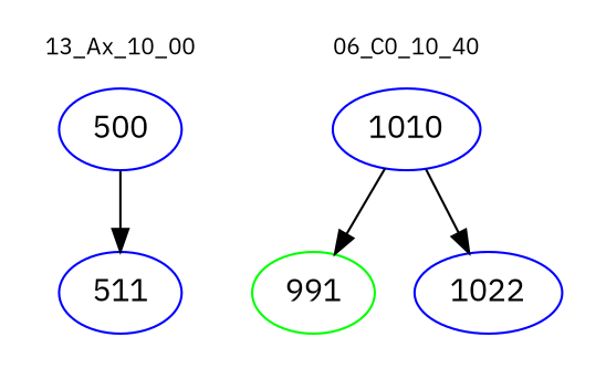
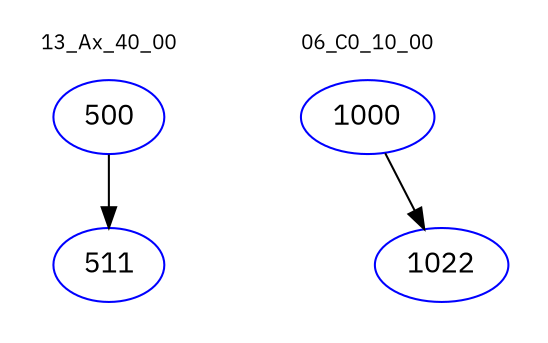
  digraph {
    fontname="IBM Plex Sans"
    node [color=blue fontname="IBM Plex Sans"]
    edge [color=black fontname="IBM Plex Sans"]
    n1 [label=500]
    n2 [label=511]
-   n3 [label=1010]
-   n4 [color=green label=991]
+   n3 [label=1000]
    n5 [label=1022]
    subgraph cluster_1 {
      color=white
      fontsize=10
-     label="13_Ax_10_00"
+     label="13_Ax_40_00"
      n1
      n2
    }
    subgraph cluster_2 {
      color=white
      fontsize=10
-     label="06_C0_10_40"
+     label="06_C0_10_00"
      n3
-     n4
      n5
    }
    n1 -> n2
-   n3 -> n4
    n3 -> n5
  }
